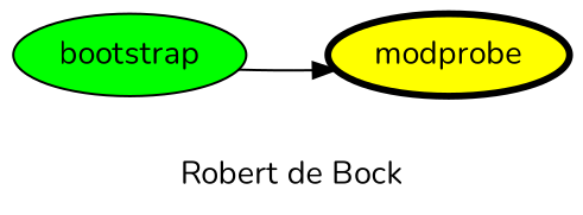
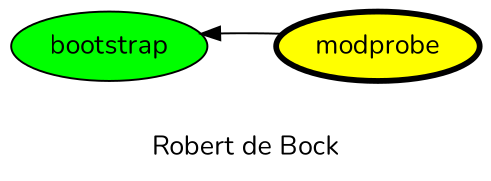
  digraph {
    label="Robert de Bock"
    rankdir=LR
    fontname=Nunito
    node [style=filled fontname=Nunito]
    bootstrap [fillcolor=green]
    modprobe [fillcolor=yellow penwidth=3]
-   bootstrap -> modprobe [fontname=Nunito]
+   modprobe -> bootstrap [fontname=Nunito]
  }
